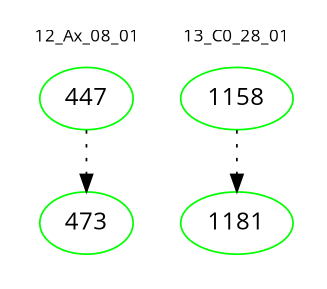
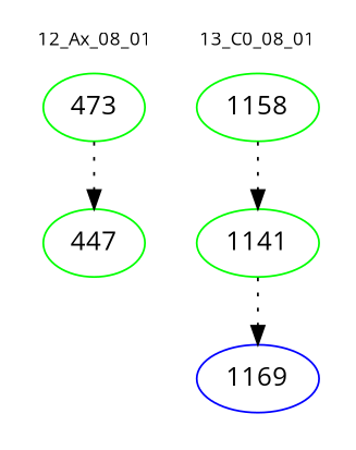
  digraph {
    fontname="Open Sans"
    node [color=green fontname="Open Sans"]
    edge [arrowhead=normal color=black fontname="Open Sans" style=dotted]
    n1 [label=473]
    n2 [label=447]
    n3 [label=1158]
-   n4 [label=1181]
+   n4 [label=1141]
+   n5 [color=blue label=1169]
    subgraph cluster_1 {
      color=white
      fontsize=10
      label="12_Ax_08_01"
      n1
      n2
    }
    subgraph cluster_2 {
      color=white
      fontsize=10
-     label="13_C0_28_01"
+     label="13_C0_08_01"
      n3
      n4
+     n5
    }
-   n2 -> n1
+   n1 -> n2
    n3 -> n4
+   n4 -> n5
  }
